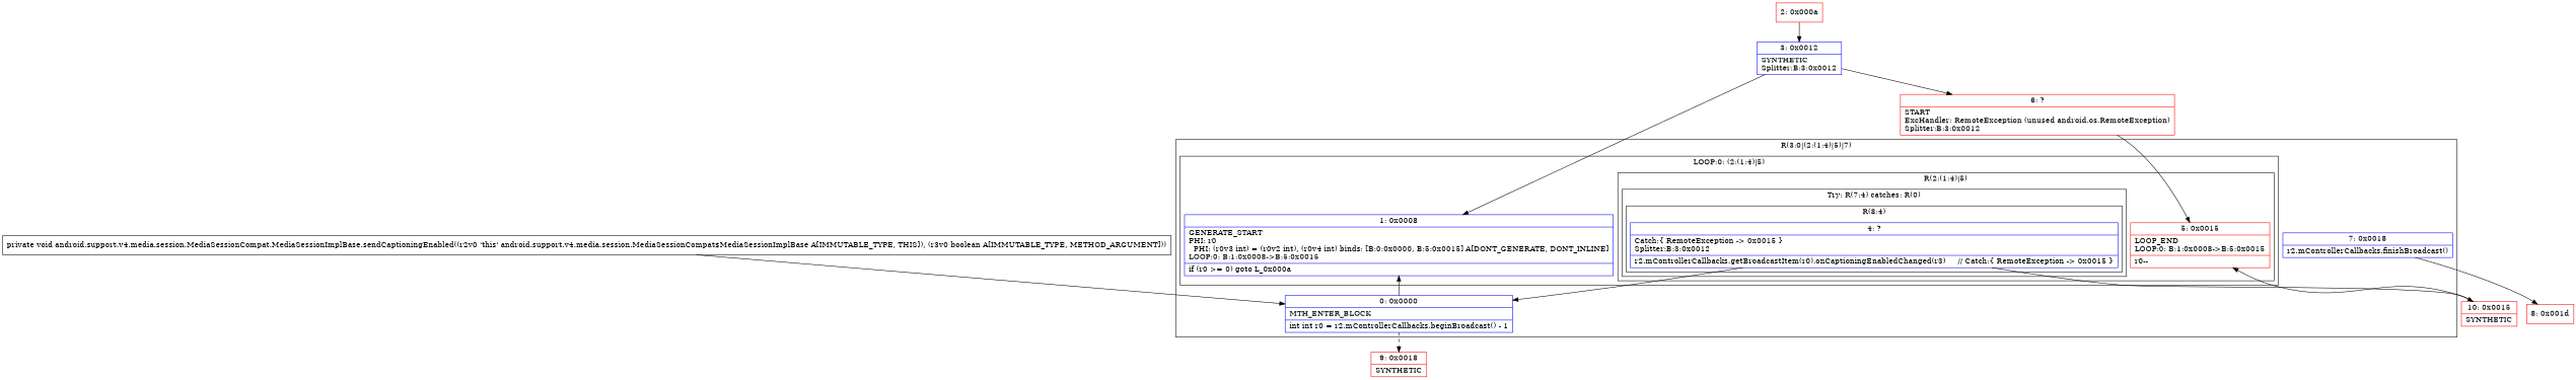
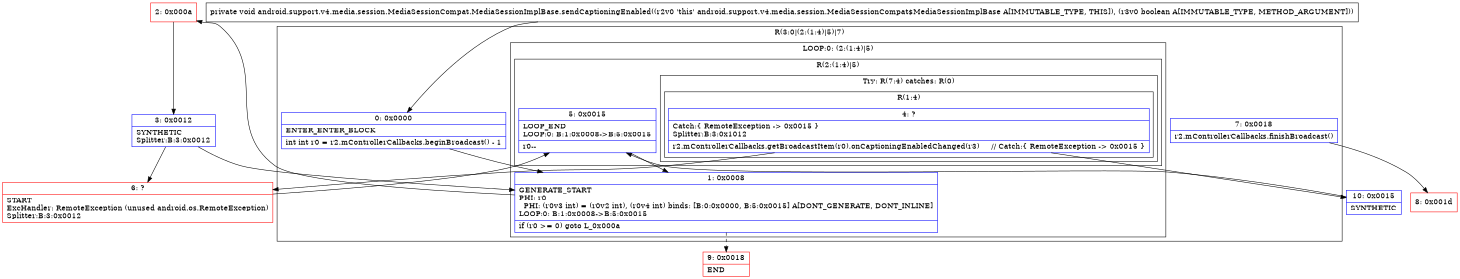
  digraph {
    node [color=blue shape=record]
-   n1 [label="{4\:\ ?|Catch:\{ RemoteException \-\> 0x0015 \}\lSplitter:B:3:0x0012\l|r2.mControllerCallbacks.getBroadcastItem(r0).onCaptioningEnabledChanged(r3)     \/\/ Catch:\{ RemoteException \-\> 0x0015 \}\l}"]
-   n2 [color=red label="{5\:\ 0x0015|LOOP_END\lLOOP:0: B:1:0x0008\-\>B:5:0x0015\l|r0\-\-\l}"]
+   n1 [label="{4\:\ ?|Catch:\{ RemoteException \-\> 0x0015 \}\lSplitter:B:3:0x1012\l|r2.mControllerCallbacks.getBroadcastItem(r0).onCaptioningEnabledChanged(r3)     \/\/ Catch:\{ RemoteException \-\> 0x0015 \}\l}"]
+   n2 [label="{5\:\ 0x0015|LOOP_END\lLOOP:0: B:1:0x0008\-\>B:5:0x0015\l|r0\-\-\l}"]
    n3 [label="{1\:\ 0x0008|GENERATE_START\lPHI: r0 \l  PHI: (r0v3 int) = (r0v2 int), (r0v4 int) binds: [B:0:0x0000, B:5:0x0015] A[DONT_GENERATE, DONT_INLINE]\lLOOP:0: B:1:0x0008\-\>B:5:0x0015\l|if (r0 \>= 0) goto L_0x000a\l}"]
-   n4 [label="{0\:\ 0x0000|MTH_ENTER_BLOCK\l|int int r0 = r2.mControllerCallbacks.beginBroadcast() \- 1\l}"]
+   n4 [label="{0\:\ 0x0000|ENTER_ENTER_BLOCK\l|int int r0 = r2.mControllerCallbacks.beginBroadcast() \- 1\l}"]
    n5 [label="{7\:\ 0x0018|r2.mControllerCallbacks.finishBroadcast()\l}"]
    n6 [color=red label="{6\:\ ?|START\lExcHandler: RemoteException (unused android.os.RemoteException)\lSplitter:B:3:0x0012\l}"]
-   n7 [color=red label="{10\:\ 0x0015|SYNTHETIC\l}"]
+   n7 [label="{10\:\ 0x0015|SYNTHETIC\l}"]
    n8 [color=red label="{2\:\ 0x000a}"]
-   n9 [color=red label="{9\:\ 0x0018|SYNTHETIC\l}"]
+   n9 [color=red label="{9\:\ 0x0018|END\l}"]
    n10 [color=red label="{8\:\ 0x001d}"]
    n11 [label="{3\:\ 0x0012|SYNTHETIC\lSplitter:B:3:0x0012\l}"]
    n12 [label="{private void android.support.v4.media.session.MediaSessionCompat.MediaSessionImplBase.sendCaptioningEnabled((r2v0 'this' android.support.v4.media.session.MediaSessionCompat$MediaSessionImplBase A[IMMUTABLE_TYPE, THIS]), (r3v0 boolean A[IMMUTABLE_TYPE, METHOD_ARGUMENT])) }" color=""]
    subgraph cluster_1 {
      label="R(3:0|(2:(1:4)|5)|7)"
      n4
      n5
      subgraph cluster_2 {
        label="LOOP:0: (2:(1:4)|5)"
        n3
        subgraph cluster_3 {
          label="R(2:(1:4)|5)"
          n2
          subgraph cluster_4 {
            label="Try: R(7:4) catches: R(0)"
            subgraph cluster_5 {
-             label="R(8:4)"
+             label="R(1:4)"
              n1
            }
            subgraph cluster_6 {
              label="R(0) | ExcHandler: RemoteException (unused android.os.RemoteException)\l"
            }
          }
        }
      }
    }
    subgraph cluster_7 {
      label="R(0) | ExcHandler: RemoteException (unused android.os.RemoteException)\l"
    }
-   n1 -> n4
+   n1 -> n6
    n1 -> n7
-   n4 -> n9 [style=dashed]
+   n2 -> n3
+   n3 -> n8
+   n3 -> n9 [style=dashed]
    n4 -> n3
    n5 -> n10
    n6 -> n2
    n7 -> n2
    n8 -> n11
    n11 -> n3
    n11 -> n6
    n12 -> n4
  }
